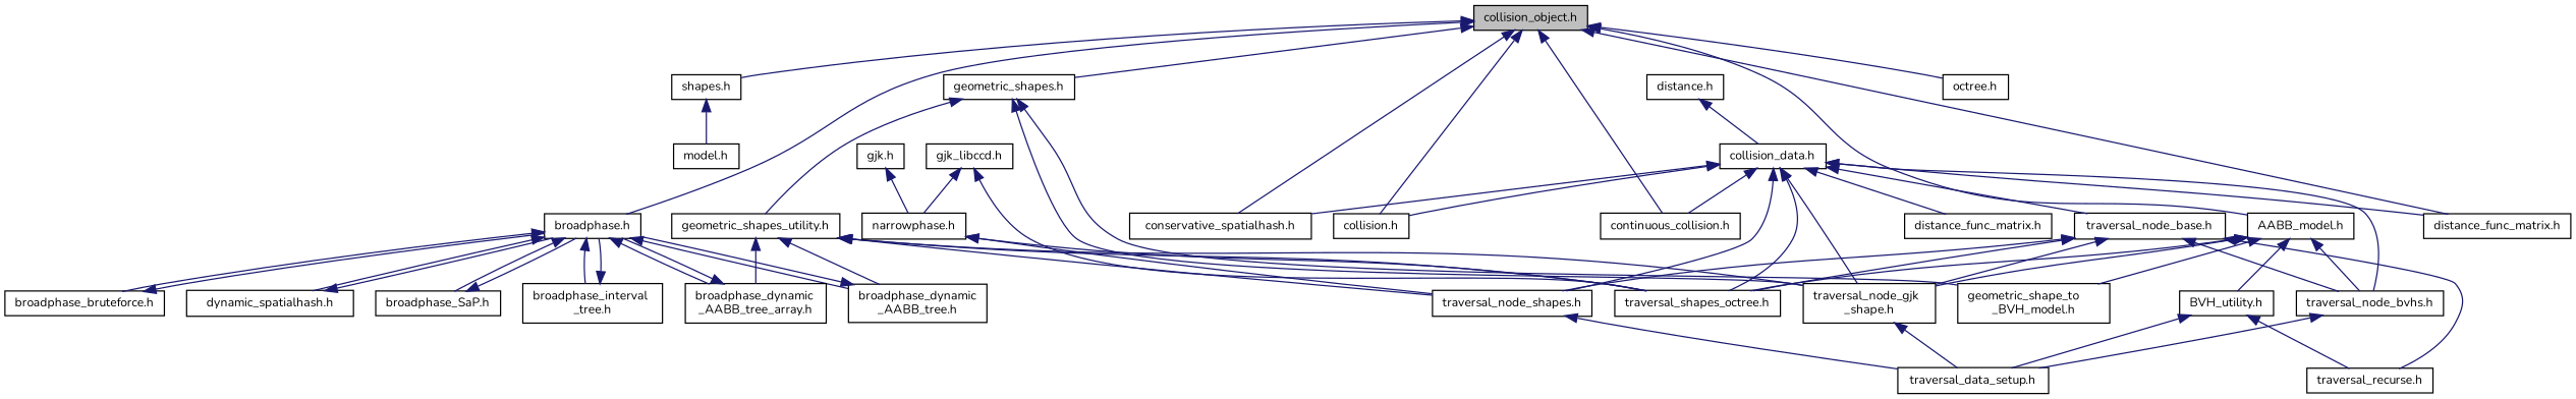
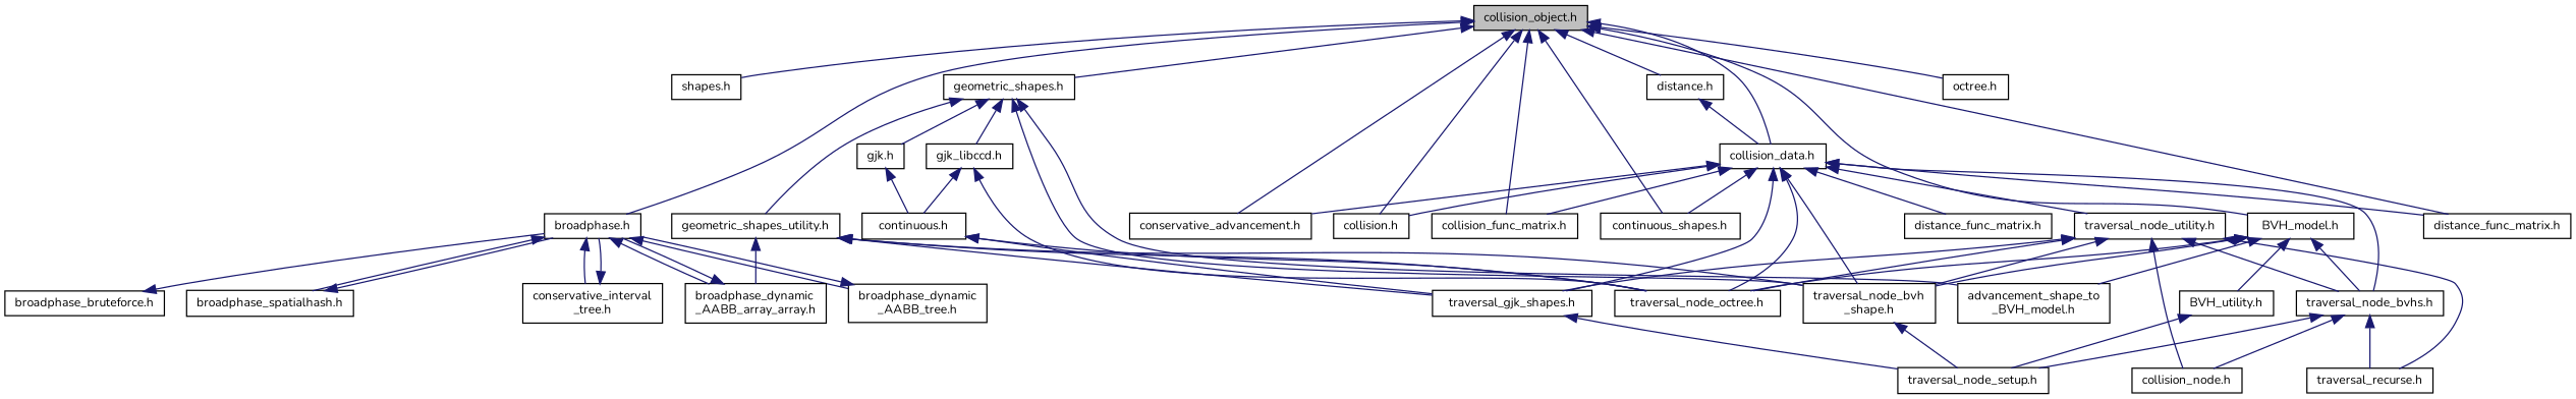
  digraph {
    fontname=Nunito
    node [color=black fillcolor=white fontname=Nunito fontsize=10 shape=record style=filled]
    edge [color=midnightblue dir=back fontname=Nunito fontsize=10 labelfontname=FreeSans labelfontsize=10 style=solid]
    n1 [fillcolor=grey75 fontcolor=black height=0.2 label="collision_object.h" width=0.4]
    n2 [height=0.2 label="shapes.h" width=0.4]
    n3 [height=0.2 label="broadphase.h" width=0.4]
    n4 [height=0.2 label="geometric_shapes.h" width=0.4]
-   n5 [height=0.2 label="AABB_model.h" width=0.4]
-   n6 [height=0.2 label="conservative_spatialhash.h" width=0.4]
+   n5 [height=0.2 label="BVH_model.h" width=0.4]
+   n6 [height=0.2 label="conservative_advancement.h" width=0.4]
    n7 [height=0.2 label="collision_data.h" width=0.4]
    n8 [height=0.2 label="collision.h" width=0.4]
-   n10 [height=0.2 label="continuous_collision.h" width=0.4]
+   n9 [height=0.2 label="collision_func_matrix.h" width=0.4]
+   n10 [height=0.2 label="continuous_shapes.h" width=0.4]
    n11 [height=0.2 label="distance.h" width=0.4]
    n12 [height=0.2 label="distance_func_matrix.h" width=0.4]
    n13 [height=0.2 label="octree.h" width=0.4]
-   n14 [height=0.2 label="model.h" width=0.4]
    n15 [height=0.2 label="broadphase_bruteforce.h" width=0.4]
-   n16 [height=0.2 label="dynamic_spatialhash.h" width=0.4]
-   n17 [height=0.2 label="broadphase_SaP.h" width=0.4]
-   n18 [height=0.2 label="broadphase_interval\l_tree.h" width=0.4]
+   n16 [height=0.2 label="broadphase_spatialhash.h" width=0.4]
+   n18 [height=0.2 label="conservative_interval\l_tree.h" width=0.4]
    n19 [height=0.2 label="broadphase_dynamic\l_AABB_tree.h" width=0.4]
-   n20 [height=0.2 label="broadphase_dynamic\l_AABB_tree_array.h" width=0.4]
+   n20 [height=0.2 label="broadphase_dynamic\l_AABB_array_array.h" width=0.4]
    n21 [height=0.2 label="geometric_shapes_utility.h" width=0.4]
-   n22 [height=0.2 label="traversal_node_gjk\l_shape.h" width=0.4]
+   n22 [height=0.2 label="traversal_node_bvh\l_shape.h" width=0.4]
    n23 [height=0.2 label="gjk.h" width=0.4]
    n24 [height=0.2 label="gjk_libccd.h" width=0.4]
-   n25 [height=0.2 label="geometric_shape_to\l_BVH_model.h" width=0.4]
-   n26 [height=0.2 label="traversal_shapes_octree.h" width=0.4]
+   n25 [height=0.2 label="advancement_shape_to\l_BVH_model.h" width=0.4]
+   n26 [height=0.2 label="traversal_node_octree.h" width=0.4]
    n27 [height=0.2 label="BVH_utility.h" width=0.4]
    n28 [height=0.2 label="traversal_node_bvhs.h" width=0.4]
-   n29 [height=0.2 label="traversal_node_shapes.h" width=0.4]
-   n30 [height=0.2 label="traversal_node_base.h" width=0.4]
+   n29 [height=0.2 label="traversal_gjk_shapes.h" width=0.4]
+   n30 [height=0.2 label="traversal_node_utility.h" width=0.4]
    n31 [height=0.2 label="distance_func_matrix.h" width=0.4]
-   n32 [height=0.2 label="traversal_data_setup.h" width=0.4]
-   n33 [height=0.2 label="narrowphase.h" width=0.4]
+   n32 [height=0.2 label="traversal_node_setup.h" width=0.4]
+   n33 [height=0.2 label="continuous.h" width=0.4]
+   n34 [height=0.2 label="collision_node.h" width=0.4]
    n35 [height=0.2 label="traversal_recurse.h" width=0.4]
    n1 -> n2
    n1 -> n3
    n1 -> n4
    n1 -> n5
    n1 -> n6
+   n1 -> n7
    n1 -> n8
+   n1 -> n9
    n1 -> n10
+   n1 -> n11
    n1 -> n12
    n1 -> n13
-   n2 -> n14
-   n3 -> n15
    n3 -> n16
-   n3 -> n17
    n3 -> n18
    n3 -> n19
    n3 -> n20
    n4 -> n21
    n4 -> n22
+   n4 -> n23
+   n4 -> n24
    n4 -> n25
    n5 -> n22
    n5 -> n25
    n5 -> n26
    n5 -> n27
    n5 -> n28
    n7 -> n6
    n7 -> n8
+   n7 -> n9
    n7 -> n10
    n7 -> n12
    n7 -> n22
    n7 -> n26
    n7 -> n28
    n7 -> n29
    n7 -> n30
    n7 -> n31
    n11 -> n7
    n15 -> n3
    n16 -> n3
-   n17 -> n3
    n18 -> n3
    n19 -> n3
    n20 -> n3
-   n21 -> n19
    n21 -> n20
    n21 -> n22
    n21 -> n26
    n21 -> n29
    n22 -> n32
    n23 -> n33
    n24 -> n26
    n24 -> n33
    n27 -> n32
    n28 -> n32
-   n27 -> n35
+   n28 -> n34
+   n28 -> n35
    n29 -> n32
    n30 -> n22
    n30 -> n26
    n30 -> n28
    n30 -> n29
+   n30 -> n34
    n30 -> n35
    n33 -> n26
    n33 -> n29
  }
